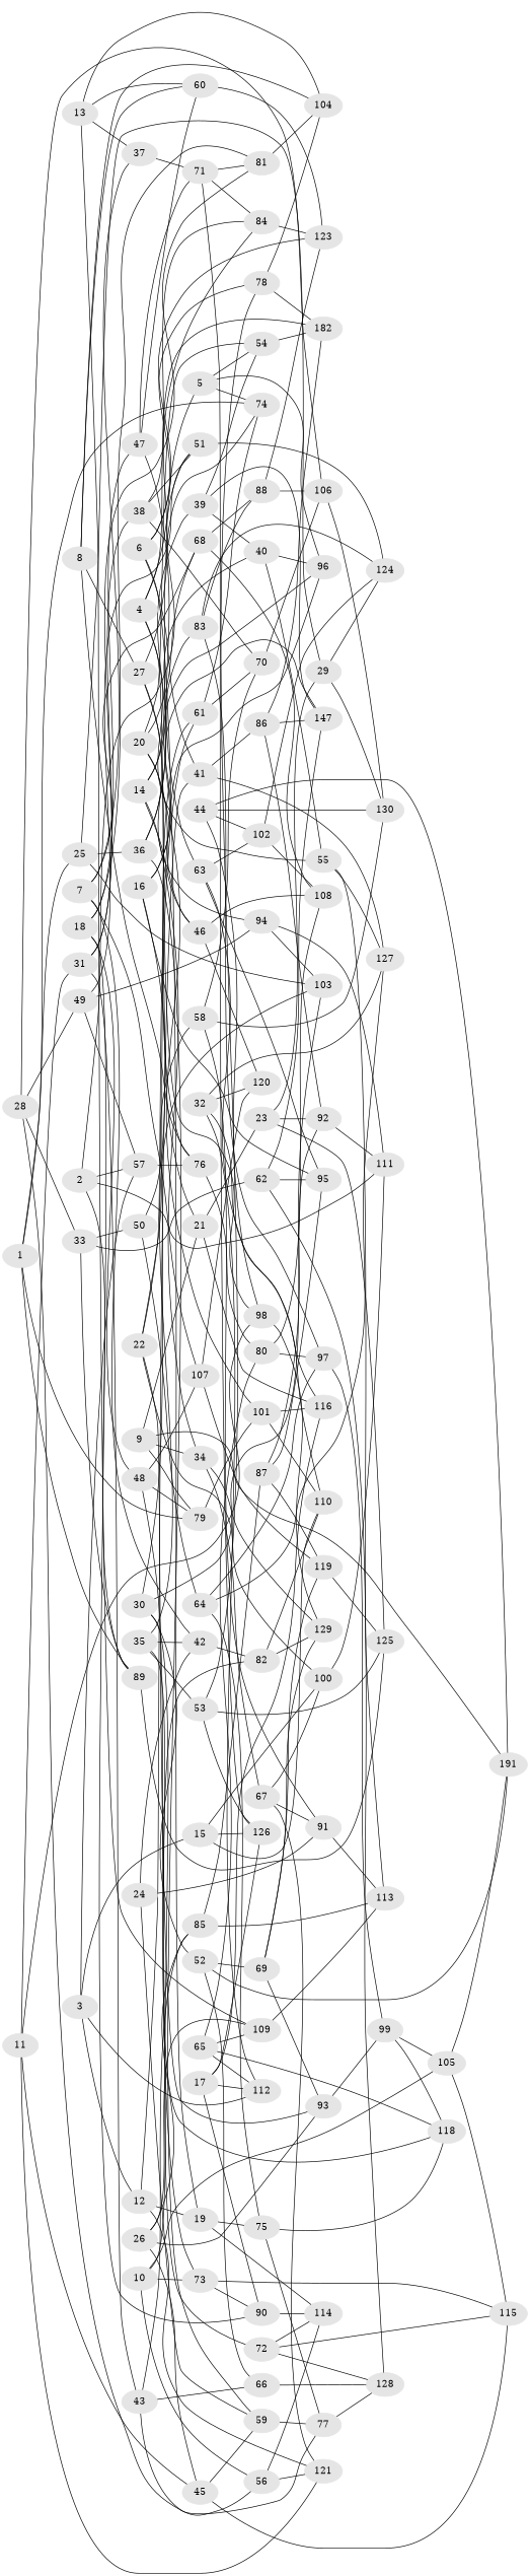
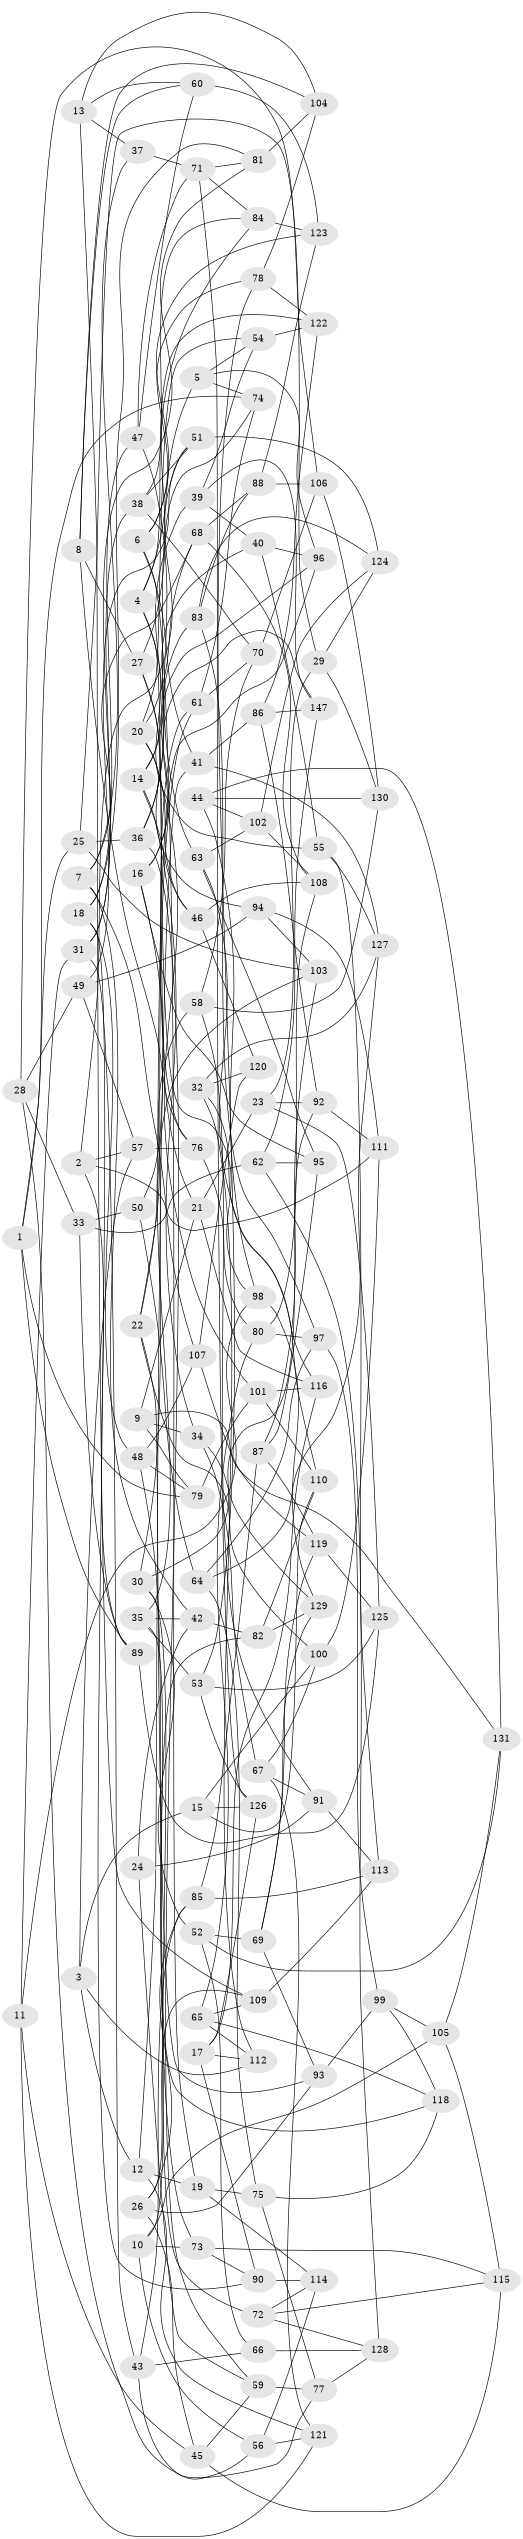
  graph {
    rankdir=LR
    node [color=gray90 style=filled]
    1
    25
    74
    79
    89
    29
    36
    103
    101
    125
    2
    51
    57
    111
    124
    76
    3
    12
    15
    112
    19
    41
    121
    100
    110
    126
    4
    5
    55
    98
-   122 [label=182]
+   122
    54
    96
    127
    113
    129
    6
    78
    123
    75
    114
    86
    104
    7
    37
    42
    68
    107
    71
    82
    108
    88
    120
    119
    8
    27
    60
    84
    94
    80
    9
    21
    34
-   131 [label=191]
+   131
    116
    23
    67
    10
    56
    73
    105
    90
    115
    11
    31
    45
    81
    38
    43
    59
    13
    109
    14
    40
    46
    16
    95
    n88 [label=147]
    17
    18
    47
    48
    63
    118
    77
    20
    92
    22
    58
    93
    91
    130
    70
    99
    24
    50
    61
    64
    39
    83
    26
    85
    87
    28
    33
    49
    106
    62
    30
    52
    72
    66
    69
    128
    32
    35
    53
    97
    44
    102
    65
    1 -- 25
    1 -- 74
    1 -- 79
    1 -- 89
    25 -- 29
    25 -- 36
    25 -- 103
    79 -- 101
    89 -- 125
    29 -- 124
    29 -- 130
    36 -- 59
    36 -- 39
    36 -- 83
    101 -- 110
    101 -- 116
    2 -- 89
    2 -- 51
    2 -- 57
    2 -- 111
    51 -- 124
    57 -- 76
    76 -- 80
    3 -- 57
    3 -- 12
    3 -- 15
    3 -- 112
    12 -- 19
    12 -- 41
    12 -- 121
    15 -- 100
    15 -- 110
    15 -- 126
    19 -- 75
    19 -- 114
    41 -- 127
    41 -- 86
    100 -- 111
    4 -- 5
    4 -- 55
    4 -- 98
    4 -- 122
    5 -- 74
    5 -- 54
    5 -- 96
    55 -- 127
    55 -- 113
    98 -- 129
    54 -- 122
    6 -- 19
    6 -- 41
    6 -- 78
    6 -- 123
    78 -- 122
    78 -- 104
    75 -- 118
    75 -- 77
    86 -- 122
    86 -- n88
    86 -- 92
    7 -- 37
    7 -- 42
    7 -- 68
    7 -- 107
    37 -- 71
    42 -- 82
    68 -- 108
    68 -- 88
    107 -- 120
    107 -- 119
    71 -- 126
    71 -- 84
    71 -- 81
    82 -- 110
    82 -- 129
    88 -- 123
    88 -- 106
    119 -- 125
    8 -- 76
    8 -- 104
    8 -- 27
    8 -- 60
    27 -- 76
    27 -- 84
    27 -- 94
    60 -- 123
    84 -- 123
    94 -- 103
    94 -- 111
    80 -- 108
    80 -- 97
    9 -- 79
    9 -- 21
    9 -- 34
    9 -- 131
    21 -- 116
    21 -- 23
    34 -- 129
    34 -- 67
    23 -- 29
    23 -- 125
    23 -- 92
    67 -- 121
    67 -- 100
    67 -- 91
    10 -- 82
    10 -- 56
    10 -- 73
    10 -- 105
    56 -- 121
    56 -- 114
    73 -- 90
    73 -- 115
    105 -- 131
    105 -- 115
    90 -- 114
    11 -- 121
    11 -- 98
    11 -- 31
    11 -- 45
    31 -- 81
    31 -- 38
    31 -- 43
    45 -- 115
    45 -- 59
    81 -- 104
    38 -- 51
    38 -- 84
    38 -- 70
    43 -- 77
    43 -- 85
    43 -- 66
    59 -- 77
    13 -- 104
    13 -- 37
    13 -- 60
    13 -- 109
    109 -- 113
    14 -- 74
    14 -- 34
    14 -- 40
    14 -- 46
    40 -- 55
    40 -- 96
    46 -- 108
    46 -- 120
    16 -- 96
    16 -- 21
    16 -- 95
    16 -- n88
    17 -- 112
    17 -- 126
    17 -- 116
    17 -- 90
    18 -- 90
    18 -- 81
    18 -- 47
    18 -- 48
    47 -- 71
    47 -- 60
    47 -- 63
    48 -- 79
    48 -- 107
    48 -- 73
    63 -- 110
    63 -- 95
    63 -- 102
    77 -- 128
    20 -- 101
    20 -- 54
    20 -- 68
    20 -- 46
    92 -- 111
    22 -- 100
    22 -- 96
    22 -- 58
    22 -- 93
    58 -- 91
    58 -- 130
    58 -- 70
    93 -- 99
    91 -- 113
    70 -- 106
    99 -- 105
    99 -- 118
    24 -- 42
    24 -- 59
    24 -- 91
    50 -- 61
    50 -- 64
    61 -- 74
    61 -- 70
    64 -- 127
    64 -- 75
    64 -- 97
    39 -- 54
    39 -- 40
    39 -- n88
    83 -- 124
    83 -- 88
    83 -- 97
    26 -- 45
    26 -- 109
    26 -- 93
    26 -- 85
    85 -- 113
    85 -- 87
    87 -- 103
    87 -- 119
    87 -- 95
    28 -- 56
    28 -- 33
    28 -- 49
    28 -- 106
    33 -- 89
    33 -- 50
    33 -- 62
    49 -- 51
    49 -- 57
    49 -- 94
    106 -- 130
    62 -- 95
    62 -- n88
    62 -- 128
    30 -- 92
    30 -- 61
    30 -- 52
    30 -- 72
    52 -- 131
    52 -- 66
    52 -- 69
    72 -- 114
    72 -- 115
    72 -- 128
    66 -- 128
    69 -- 129
    69 -- 119
    69 -- 93
    32 -- 112
    32 -- 127
    32 -- 120
    32 -- 116
    35 -- 103
    35 -- 42
    35 -- 118
    35 -- 53
    53 -- 125
    53 -- 126
    53 -- 78
    97 -- 99
    44 -- 98
    44 -- 131
    44 -- 130
    44 -- 102
    102 -- 124
    102 -- 108
    65 -- 112
    65 -- 80
    65 -- 109
    65 -- 118
  }
